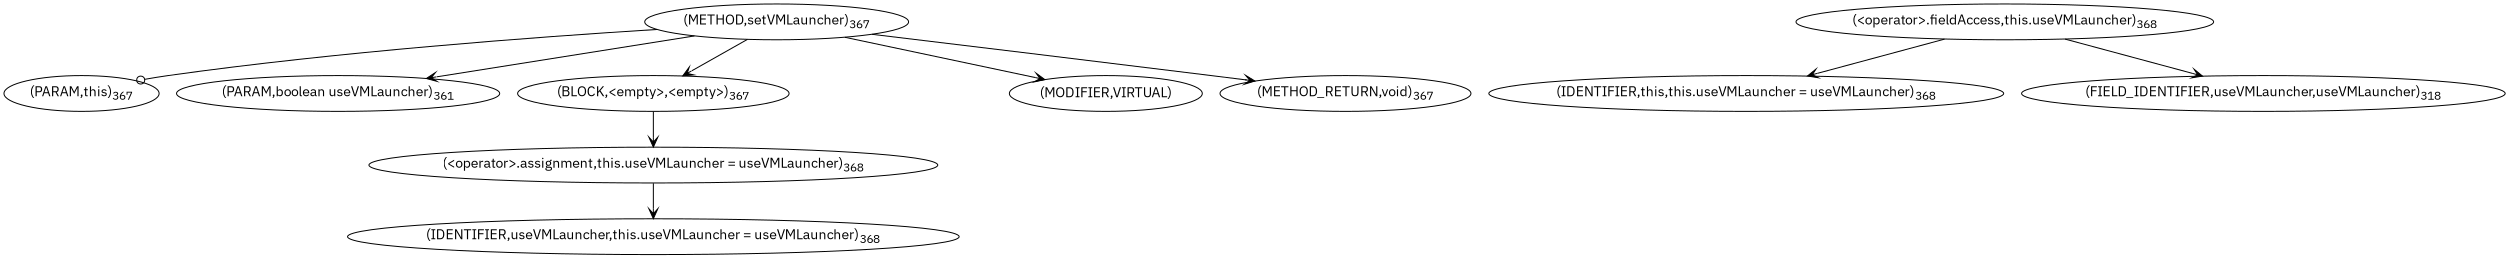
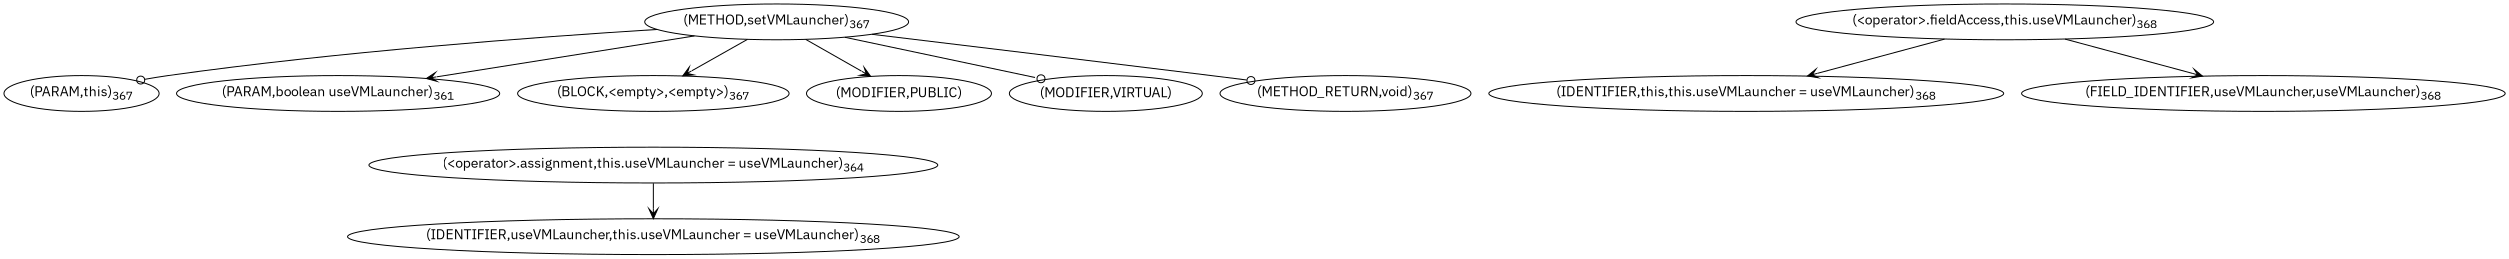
  digraph {
    fontname="IBM Plex Sans"
    node [fontname="IBM Plex Sans"]
    edge [arrowhead=vee fontname="IBM Plex Sans"]
    n1 [label=<(METHOD,setVMLauncher)<SUB>367</SUB>>]
    n2 [label=<(PARAM,this)<SUB>367</SUB>>]
    n3 [label=<(PARAM,boolean useVMLauncher)<SUB>361</SUB>>]
    n4 [label=<(BLOCK,&lt;empty&gt;,&lt;empty&gt;)<SUB>367</SUB>>]
+   n5 [label=<(MODIFIER,PUBLIC)>]
    n6 [label=<(MODIFIER,VIRTUAL)>]
    n7 [label=<(METHOD_RETURN,void)<SUB>367</SUB>>]
-   n8 [label=<(&lt;operator&gt;.assignment,this.useVMLauncher = useVMLauncher)<SUB>368</SUB>>]
+   n8 [label=<(&lt;operator&gt;.assignment,this.useVMLauncher = useVMLauncher)<SUB>364</SUB>>]
    n9 [label=<(IDENTIFIER,useVMLauncher,this.useVMLauncher = useVMLauncher)<SUB>368</SUB>>]
    n10 [label=<(&lt;operator&gt;.fieldAccess,this.useVMLauncher)<SUB>368</SUB>>]
    n11 [label=<(IDENTIFIER,this,this.useVMLauncher = useVMLauncher)<SUB>368</SUB>>]
-   n12 [label=<(FIELD_IDENTIFIER,useVMLauncher,useVMLauncher)<SUB>318</SUB>>]
+   n12 [label=<(FIELD_IDENTIFIER,useVMLauncher,useVMLauncher)<SUB>368</SUB>>]
    n1 -> n2 [arrowhead=odot]
    n1 -> n3
    n1 -> n4
-   n1 -> n6
-   n1 -> n7
-   n4 -> n8
+   n1 -> n5
+   n1 -> n6 [arrowhead=odot]
+   n1 -> n7 [arrowhead=odot]
    n8 -> n9
    n10 -> n11
    n10 -> n12
  }
